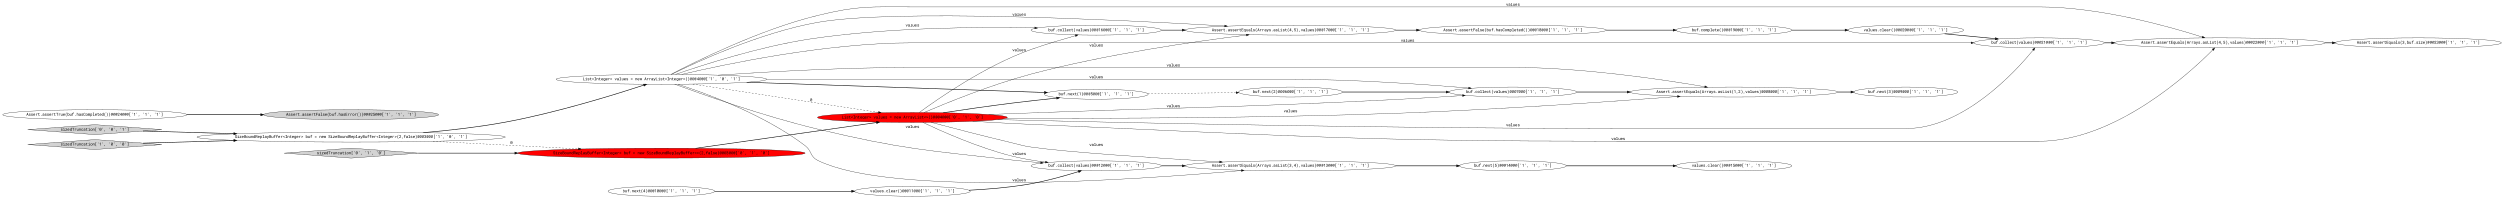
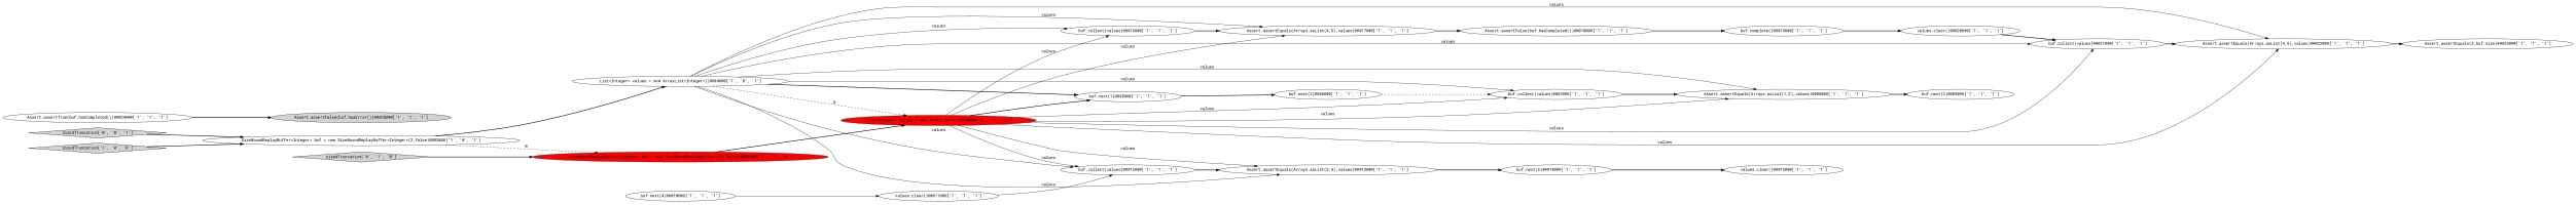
  digraph {
    fontname="Roboto Mono"
    rankdir=LR
    node [fillcolor=white fontname="Roboto Mono" shape=ellipse style=filled]
    edge [fontname="Roboto Mono" style=bold]
    n1 [label="buf.next(1)@@@5@@@['1', '1', '1']"]
    n2 [label="buf.next(2)@@@6@@@['1', '1', '1']"]
    n3 [label="buf.collect(values)@@@7@@@['1', '1', '1']"]
    n4 [fillcolor=red label="List<Integer> values = new ArrayList<>()@@@4@@@['0', '1', '0']"]
    n5 [label="Assert.assertEquals(Arrays.asList(4,5),values)@@@22@@@['1', '1', '1']"]
    n6 [label="Assert.assertEquals(Arrays.asList(3,4),values)@@@13@@@['1', '1', '1']"]
    n7 [label="buf.collect(values)@@@12@@@['1', '1', '1']"]
    n8 [label="buf.collect(values)@@@16@@@['1', '1', '1']"]
    n9 [label="Assert.assertEquals(Arrays.asList(1,2),values)@@@8@@@['1', '1', '1']"]
    n10 [label="Assert.assertEquals(Arrays.asList(4,5),values)@@@17@@@['1', '1', '1']"]
    n11 [label="buf.collect(values)@@@21@@@['1', '1', '1']"]
    n12 [label="Assert.assertEquals(3,buf.size)@@@23@@@['1', '1', '1']"]
    n13 [label="buf.next(5)@@@14@@@['1', '1', '1']"]
    n14 [label="buf.next(3)@@@9@@@['1', '1', '1']"]
    n15 [label="Assert.assertFalse(buf.hasCompleted())@@@18@@@['1', '1', '1']"]
    n16 [label="buf.next(4)@@@10@@@['1', '1', '1']"]
    n17 [label="values.clear()@@@11@@@['1', '1', '1']"]
    n18 [label="values.clear()@@@15@@@['1', '1', '1']"]
    n19 [label="buf.complete()@@@19@@@['1', '1', '1']"]
    n20 [label="values.clear()@@@20@@@['1', '1', '1']"]
    n21 [fillcolor=red label="SizeBoundReplayBuffer<Integer> buf = new SizeBoundReplayBuffer<>(2,false)@@@3@@@['0', '1', '0']"]
    n22 [label="List<Integer> values = new ArrayList<Integer>()@@@4@@@['1', '0', '1']"]
    n23 [label="SizeBoundReplayBuffer<Integer> buf = new SizeBoundReplayBuffer<Integer>(2,false)@@@3@@@['1', '0', '1']"]
    n24 [label="Assert.assertTrue(buf.hasCompleted())@@@24@@@['1', '1', '1']"]
    n25 [fillcolor=lightgray label="Assert.assertFalse(buf.hasError())@@@25@@@['1', '1', '1']"]
    n26 [fillcolor=lightgray label="sizedTruncation['0', '1', '0']" shape=diamond]
    n27 [fillcolor=lightgray label="sizedTruncation['0', '0', '1']" shape=diamond]
    n28 [fillcolor=lightgray label="sizedTruncation['1', '0', '0']" shape=diamond]
-   n1 -> n2 [style=dashed]
-   n2 -> n3
+   n1 -> n2
+   n2 -> n3 [style=dashed]
    n3 -> n9
    n4 -> n1
    n4 -> n3 [label=values style=solid]
    n4 -> n5 [label=values style=solid]
    n4 -> n6 [label=values style=solid]
    n4 -> n7 [label=values style=solid]
    n4 -> n8 [label=values style=solid]
    n4 -> n9 [label=values style=solid]
    n4 -> n10 [label=values style=solid]
    n4 -> n11 [label=values style=solid]
    n5 -> n12
    n6 -> n13
    n7 -> n6
    n8 -> n10
    n9 -> n14
    n10 -> n15
    n11 -> n5
    n13 -> n18
    n15 -> n19
-   n16 -> n17
-   n17 -> n7
+   n16 -> n17 [style=solid]
+   n17 -> n7 [style=solid]
    n19 -> n20
    n20 -> n11
    n21 -> n4
    n22 -> n1
    n22 -> n3 [label=values style=solid]
    n22 -> n4 [label=0 style=dashed]
    n22 -> n5 [label=values style=solid]
    n22 -> n6 [label=values style=solid]
    n22 -> n7 [label=values style=solid]
    n22 -> n8 [label=values style=solid]
    n22 -> n9 [label=values style=solid]
    n22 -> n10 [label=values style=solid]
    n22 -> n11 [label=values style=solid]
    n23 -> n21 [label=0 style=dashed]
    n23 -> n22
    n24 -> n25
    n26 -> n21
    n27 -> n23
    n28 -> n23
  }
